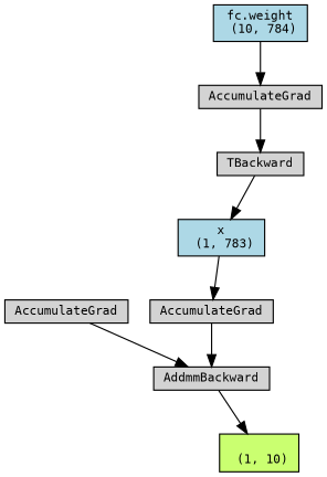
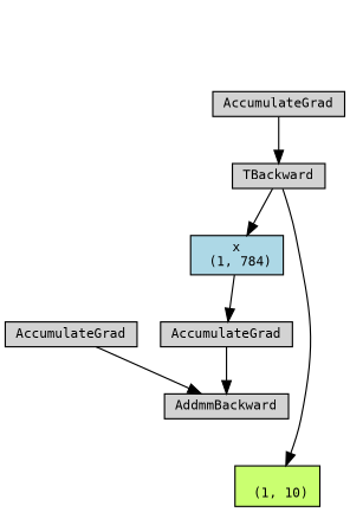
  digraph {
    node [align=left fontname=monospace fontsize=10 ranksep=0.1 shape=box style=filled]
    n1 [fillcolor=darkolivegreen1 height=0.2 label="\n (1, 10)"]
    n2 [height=0.2 label=AddmmBackward]
    n3 [height=0.2 label=AccumulateGrad]
    n4 [height=0.2 label=AccumulateGrad]
-   n5 [fillcolor=lightblue height=0.2 label="x\n (1, 783)"]
+   n5 [fillcolor=lightblue height=0.2 label="x\n (1, 784)"]
    n6 [height=0.2 label=TBackward]
    n7 [height=0.2 label=AccumulateGrad]
-   n8 [fillcolor=lightblue height=0.2 label="fc.weight\n (10, 784)"]
-   n2 -> n1
+   n6 -> n1
    n3 -> n2
    n4 -> n2
    n5 -> n4
    n6 -> n5
    n7 -> n6
-   n8 -> n7
  }
